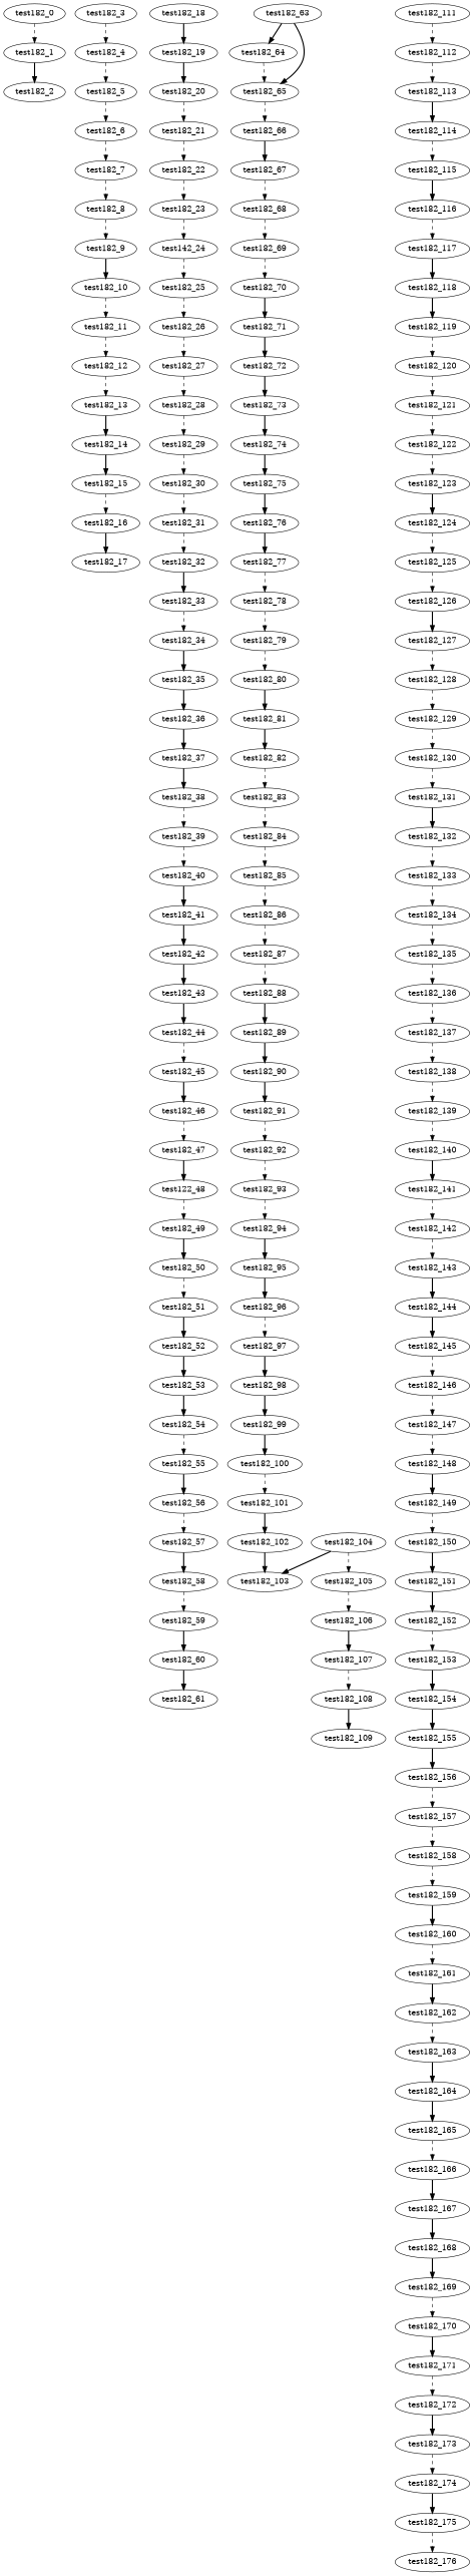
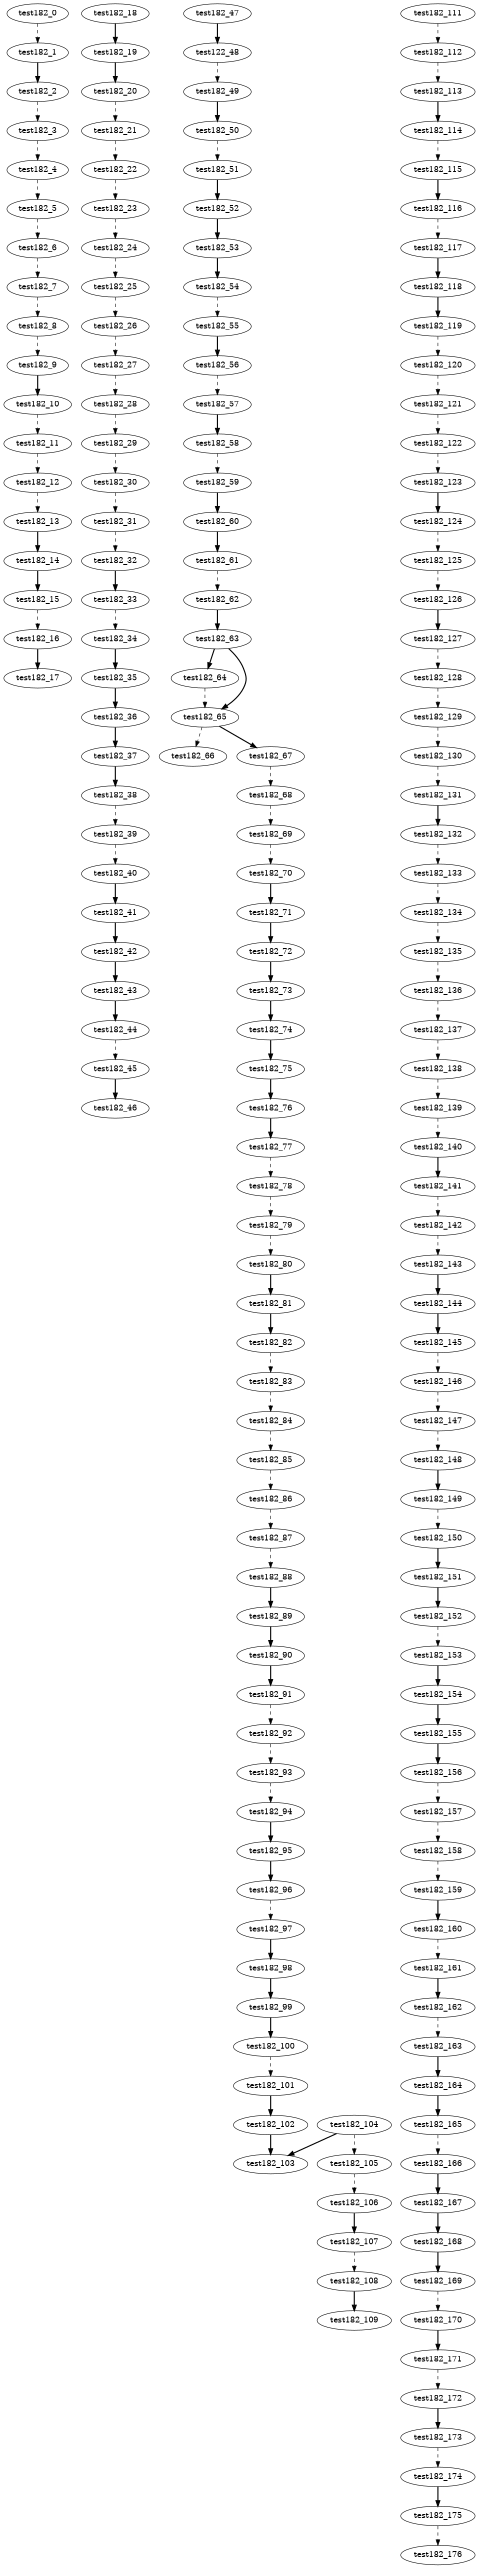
  digraph {
    edge [style=dashed]
    test182_0
    test182_1
    test182_2
    test182_3
    test182_4
    test182_5
    test182_6
    test182_7
    test182_8
    test182_9
    test182_10
    test182_11
    test182_12
    test182_13
    test182_14
    test182_15
    test182_16
    test182_17
    test182_18
    test182_19
    test182_20
    test182_21
    test182_22
    test182_23
-   test182_24 [label=test142_24]
+   test182_24
    test182_25
    test182_26
    test182_27
    test182_28
    test182_29
    test182_30
    test182_31
    test182_32
    test182_33
    test182_34
    test182_35
    test182_36
    test182_37
    test182_38
    test182_39
    test182_40
    test182_41
    test182_42
    test182_43
    test182_44
    test182_45
    test182_46
    test182_47
    n49 [label=test122_48]
    test182_49
    test182_50
    test182_51
    test182_52
    test182_53
    test182_54
    test182_55
    test182_56
    test182_57
    test182_58
    test182_59
    test182_60
    test182_61
+   test182_62
    test182_63
    test182_64
    test182_65
    test182_66
    test182_67
    test182_68
    test182_69
    test182_70
    test182_71
    test182_72
    test182_73
    test182_74
    test182_75
    test182_76
    test182_77
    test182_78
    test182_79
    test182_80
    test182_81
    test182_82
    test182_83
    test182_84
    test182_85
    test182_86
    test182_87
    test182_88
    test182_89
    test182_90
    test182_91
    test182_92
    test182_93
    test182_94
    test182_95
    test182_96
    test182_97
    test182_98
    test182_99
    test182_100
    test182_101
    test182_102
    test182_103
    test182_104
    test182_105
    test182_106
    test182_107
    test182_108
    test182_109
    test182_111
    test182_112
    test182_113
    test182_114
    test182_115
    test182_116
    test182_117
    test182_118
    test182_119
    test182_120
    test182_121
    test182_122
    test182_123
    test182_124
    test182_125
    test182_126
    test182_127
    test182_128
    test182_129
    test182_130
    test182_131
    test182_132
    test182_133
    test182_134
    test182_135
    test182_136
    test182_137
    test182_138
    test182_139
    test182_140
    test182_141
    test182_142
    test182_143
    test182_144
    test182_145
    test182_146
    test182_147
    test182_148
    test182_149
    test182_150
    test182_151
    test182_152
    test182_153
    test182_154
    test182_155
    test182_156
    test182_157
    test182_158
    test182_159
    test182_160
    test182_161
    test182_162
    test182_163
    test182_164
    test182_165
    test182_166
    test182_167
    test182_168
    test182_169
    test182_170
    test182_171
    test182_172
    test182_173
    test182_174
    test182_175
    test182_176
    test182_0 -> test182_1
    test182_1 -> test182_2 [style=bold]
+   test182_2 -> test182_3
    test182_3 -> test182_4
    test182_4 -> test182_5
    test182_5 -> test182_6
    test182_6 -> test182_7
    test182_7 -> test182_8
    test182_8 -> test182_9
    test182_9 -> test182_10 [style=bold]
    test182_10 -> test182_11
    test182_11 -> test182_12
    test182_12 -> test182_13
    test182_13 -> test182_14 [style=bold]
    test182_14 -> test182_15 [style=bold]
    test182_15 -> test182_16
    test182_16 -> test182_17 [style=bold]
    test182_18 -> test182_19 [style=bold]
    test182_19 -> test182_20 [style=bold]
    test182_20 -> test182_21
    test182_21 -> test182_22
    test182_22 -> test182_23
    test182_23 -> test182_24
    test182_24 -> test182_25
    test182_25 -> test182_26
    test182_26 -> test182_27
    test182_27 -> test182_28
    test182_28 -> test182_29
    test182_29 -> test182_30
    test182_30 -> test182_31
    test182_31 -> test182_32
    test182_32 -> test182_33 [style=bold]
    test182_33 -> test182_34
    test182_34 -> test182_35 [style=bold]
    test182_35 -> test182_36 [style=bold]
    test182_36 -> test182_37 [style=bold]
    test182_37 -> test182_38 [style=bold]
    test182_38 -> test182_39
    test182_39 -> test182_40
    test182_40 -> test182_41 [style=bold]
    test182_41 -> test182_42 [style=bold]
    test182_42 -> test182_43 [style=bold]
    test182_43 -> test182_44 [style=bold]
    test182_44 -> test182_45
    test182_45 -> test182_46 [style=bold]
-   test182_46 -> test182_47
    test182_47 -> n49 [style=bold]
    n49 -> test182_49
    test182_49 -> test182_50 [style=bold]
    test182_50 -> test182_51
    test182_51 -> test182_52 [style=bold]
    test182_52 -> test182_53 [style=bold]
    test182_53 -> test182_54 [style=bold]
    test182_54 -> test182_55
    test182_55 -> test182_56 [style=bold]
    test182_56 -> test182_57
    test182_57 -> test182_58 [style=bold]
    test182_58 -> test182_59
    test182_59 -> test182_60 [style=bold]
    test182_60 -> test182_61 [style=bold]
+   test182_61 -> test182_62
+   test182_62 -> test182_63 [style=bold]
    test182_63 -> test182_64 [style=bold]
    test182_63 -> test182_65 [style=bold]
    test182_64 -> test182_65
    test182_65 -> test182_66
-   test182_66 -> test182_67 [style=bold]
+   test182_65 -> test182_67 [style=bold]
    test182_67 -> test182_68
    test182_68 -> test182_69
    test182_69 -> test182_70
    test182_70 -> test182_71 [style=bold]
    test182_71 -> test182_72 [style=bold]
    test182_72 -> test182_73 [style=bold]
    test182_73 -> test182_74 [style=bold]
    test182_74 -> test182_75 [style=bold]
    test182_75 -> test182_76 [style=bold]
    test182_76 -> test182_77 [style=bold]
    test182_77 -> test182_78
    test182_78 -> test182_79
    test182_79 -> test182_80
    test182_80 -> test182_81 [style=bold]
    test182_81 -> test182_82 [style=bold]
    test182_82 -> test182_83
    test182_83 -> test182_84
    test182_84 -> test182_85
    test182_85 -> test182_86
    test182_86 -> test182_87
    test182_87 -> test182_88
    test182_88 -> test182_89 [style=bold]
    test182_89 -> test182_90 [style=bold]
    test182_90 -> test182_91 [style=bold]
    test182_91 -> test182_92
    test182_92 -> test182_93
    test182_93 -> test182_94
    test182_94 -> test182_95 [style=bold]
    test182_95 -> test182_96 [style=bold]
    test182_96 -> test182_97
    test182_97 -> test182_98 [style=bold]
    test182_98 -> test182_99 [style=bold]
    test182_99 -> test182_100 [style=bold]
    test182_100 -> test182_101
    test182_101 -> test182_102 [style=bold]
    test182_102 -> test182_103 [style=bold]
    test182_104 -> test182_103 [style=bold]
    test182_104 -> test182_105
    test182_105 -> test182_106
    test182_106 -> test182_107 [style=bold]
    test182_107 -> test182_108
    test182_108 -> test182_109 [style=bold]
    test182_111 -> test182_112
    test182_112 -> test182_113
    test182_113 -> test182_114 [style=bold]
    test182_114 -> test182_115
    test182_115 -> test182_116 [style=bold]
    test182_116 -> test182_117
    test182_117 -> test182_118 [style=bold]
    test182_118 -> test182_119 [style=bold]
    test182_119 -> test182_120
    test182_120 -> test182_121
    test182_121 -> test182_122
    test182_122 -> test182_123
    test182_123 -> test182_124 [style=bold]
    test182_124 -> test182_125
    test182_125 -> test182_126
    test182_126 -> test182_127 [style=bold]
    test182_127 -> test182_128
    test182_128 -> test182_129
    test182_129 -> test182_130
    test182_130 -> test182_131
    test182_131 -> test182_132 [style=bold]
    test182_132 -> test182_133
    test182_133 -> test182_134
    test182_134 -> test182_135
    test182_135 -> test182_136
    test182_136 -> test182_137
    test182_137 -> test182_138
    test182_138 -> test182_139
    test182_139 -> test182_140
    test182_140 -> test182_141 [style=bold]
    test182_141 -> test182_142
    test182_142 -> test182_143
    test182_143 -> test182_144 [style=bold]
    test182_144 -> test182_145 [style=bold]
    test182_145 -> test182_146
    test182_146 -> test182_147
    test182_147 -> test182_148
    test182_148 -> test182_149 [style=bold]
    test182_149 -> test182_150
    test182_150 -> test182_151 [style=bold]
    test182_151 -> test182_152 [style=bold]
    test182_152 -> test182_153
    test182_153 -> test182_154 [style=bold]
    test182_154 -> test182_155 [style=bold]
    test182_155 -> test182_156 [style=bold]
    test182_156 -> test182_157
    test182_157 -> test182_158
    test182_158 -> test182_159
    test182_159 -> test182_160 [style=bold]
    test182_160 -> test182_161
    test182_161 -> test182_162 [style=bold]
    test182_162 -> test182_163
    test182_163 -> test182_164 [style=bold]
    test182_164 -> test182_165 [style=bold]
    test182_165 -> test182_166
    test182_166 -> test182_167 [style=bold]
    test182_167 -> test182_168 [style=bold]
    test182_168 -> test182_169 [style=bold]
    test182_169 -> test182_170
    test182_170 -> test182_171 [style=bold]
    test182_171 -> test182_172
    test182_172 -> test182_173 [style=bold]
    test182_173 -> test182_174
    test182_174 -> test182_175 [style=bold]
    test182_175 -> test182_176
  }
